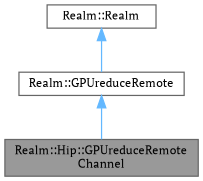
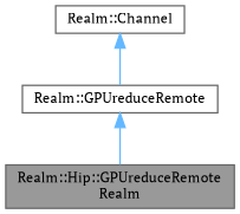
  digraph {
    fontname="PT Serif"
    node [color=gray40 fillcolor=white fontname="PT Serif" fontsize=10 shape=box style=filled]
    edge [color=steelblue1 dir=back fontname="PT Serif" fontsize=10 labelfontname=Helvetica labelfontsize=10 style=solid]
-   n1 [fillcolor=grey60 fontcolor=black height=0.2 label="Realm::Hip::GPUreduceRemote\lChannel" width=0.4]
+   n1 [fillcolor=grey60 fontcolor=black height=0.2 label="Realm::Hip::GPUreduceRemote\lRealm" width=0.4]
    n2 [height=0.2 label="Realm::GPUreduceRemote" width=0.4]
-   n3 [height=0.2 label="Realm::Realm" width=0.4]
+   n3 [height=0.2 label="Realm::Channel" width=0.4]
    n2 -> n1
    n3 -> n2
  }
